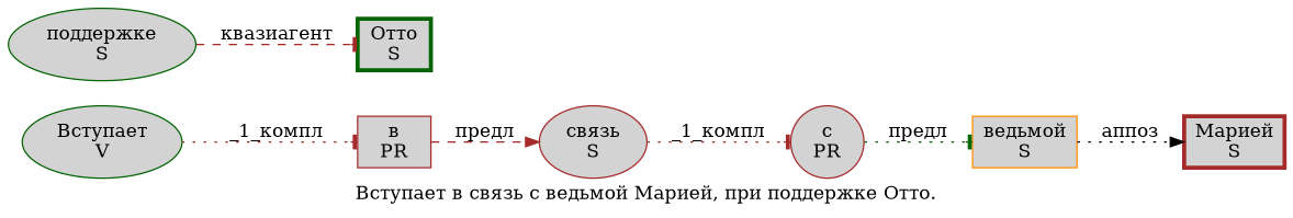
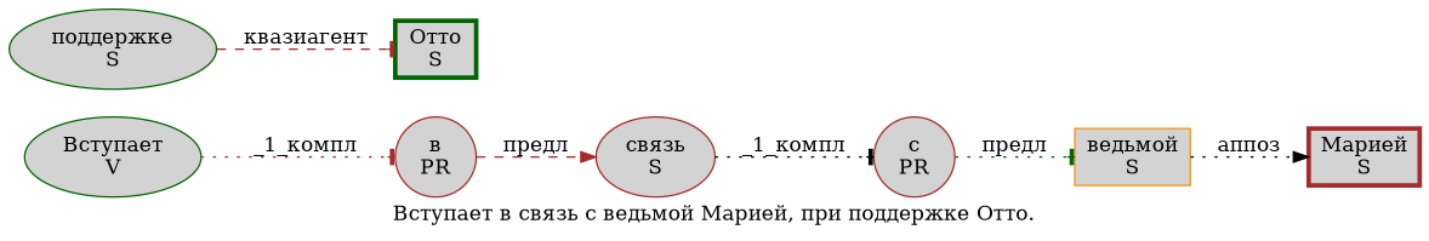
  digraph {
    label="Вступает в связь с ведьмой Марией, при поддержке Отто."
    rankdir=LR
    node [color=brown fillcolor=lightgray penwidth=1 shape=ellipse style=filled]
    edge [arrowhead=tee color=brown style=dotted]
    n1 [color=darkgreen label="Вступает\nV"]
-   n2 [label="в\nPR" shape=box]
+   n2 [label="в\nPR"]
    n3 [label="связь\nS"]
    n4 [label="с\nPR"]
    n5 [color=darkorange label="ведьмой\nS" shape=box]
    n6 [label="Марией\nS" penwidth=3 shape=box]
    n7 [color=darkgreen label="поддержке\nS"]
    n8 [color=darkgreen label="Отто\nS" penwidth=3 shape=box]
    n1 -> n2 [label="_1_компл"]
    n2 -> n3 [arrowhead=normal label="предл" style=dashed]
-   n3 -> n4 [label="_1_компл"]
+   n3 -> n4 [color=black label="_1_компл"]
    n4 -> n5 [color=darkgreen label="предл"]
    n5 -> n6 [arrowhead=normal color=black label="аппоз"]
    n7 -> n8 [label="квазиагент" style=dashed]
  }
